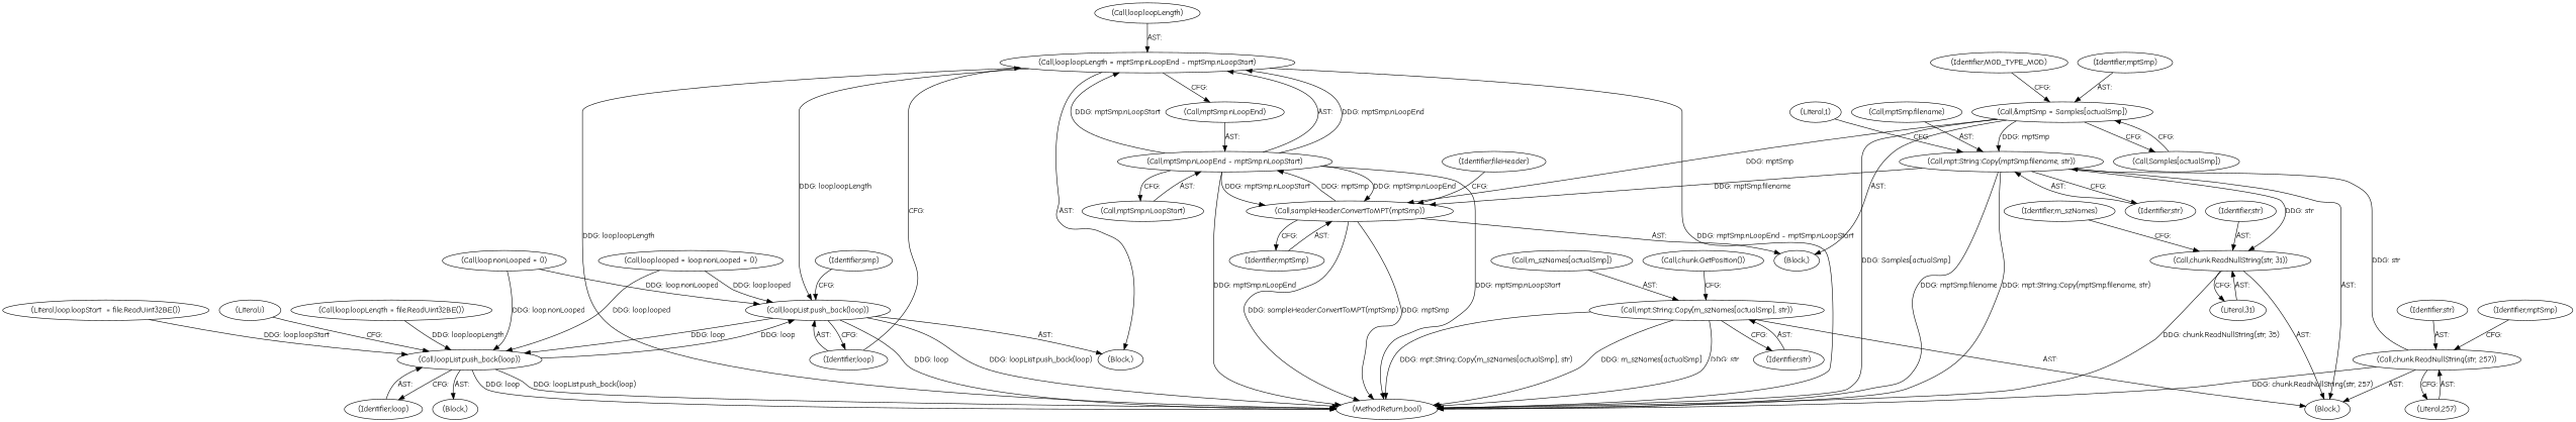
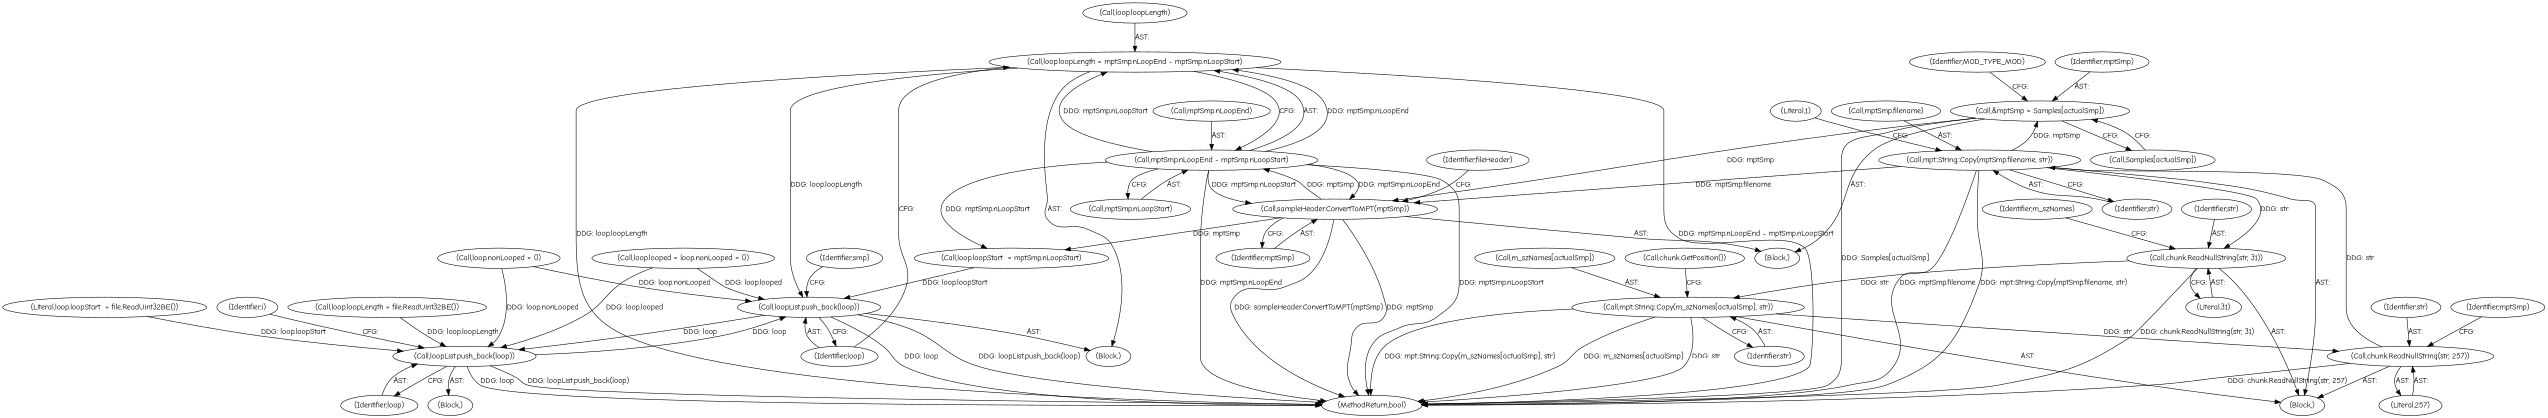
  digraph {
    fontname="Comic Neue"
    node [fontname="Comic Neue"]
    edge [fontname="Comic Neue"]
    n1 [label="(Call,loop.loopLength = mptSmp.nLoopEnd - mptSmp.nLoopStart)"]
    n2 [label="(Call,mptSmp.nLoopEnd - mptSmp.nLoopStart)"]
    n3 [label="(Call,loopList.push_back(loop))"]
    n4 [label="(Block,)"]
    n5 [label="(MethodReturn,bool)"]
    n6 [label="(Call,sampleHeader.ConvertToMPT(mptSmp))"]
    n7 [label="(Call,mptSmp.nLoopStart)"]
+   n8 [label="(Call,loop.loopStart  = mptSmp.nLoopStart)"]
    n9 [label="(Call,loopList.push_back(loop))"]
    n10 [label="(Identifier,loop)"]
    n11 [label="(Identifier,mptSmp)"]
    n12 [label="(Block,)"]
    n13 [label="(Call,mpt::String::Copy(mptSmp.filename, str))"]
    n14 [label="(Call,chunk.ReadNullString(str, 31))"]
    n15 [label="(Block,)"]
    n16 [label="(Identifier,str)"]
    n17 [label="(Call,mpt::String::Copy(m_szNames[actualSmp], str))"]
    n18 [label="(Literal,31)"]
    n19 [label="(Call,&mptSmp = Samples[actualSmp])"]
    n20 [label="(Call,Samples[actualSmp])"]
    n21 [label="(Call,chunk.ReadNullString(str, 257))"]
    n22 [label="(Literal,257)"]
    n23 [label="(Identifier,str)"]
    n24 [label="(Block,)"]
    n25 [label="(Identifier,loop)"]
    n26 [label="(Call,chunk.GetPosition())"]
    n27 [label="(Call,loop.nonLooped = 0)"]
    n28 [label="(Literal,loop.loopStart  = file.ReadUint32BE())"]
    n29 [label="(Identifier,str)"]
-   n30 [label="(Literal,i)"]
+   n30 [label="(Identifier,i)"]
    n31 [label="(Identifier,fileHeader)"]
    n32 [label="(Identifier,MOD_TYPE_MOD)"]
    n33 [label="(Call,loop.looped = loop.nonLooped = 0)"]
    n34 [label="(Literal,1)"]
    n35 [label="(Identifier,mptSmp)"]
    n36 [label="(Identifier,smp)"]
    n37 [label="(Identifier,m_szNames)"]
    n38 [label="(Call,mptSmp.nLoopEnd)"]
    n39 [label="(Call,m_szNames[actualSmp])"]
    n40 [label="(Identifier,str)"]
    n41 [label="(Call,loop.loopLength = file.ReadUint32BE())"]
    n42 [label="(Call,mptSmp.filename)"]
    n43 [label="(Call,loop.loopLength)"]
    n44 [label="(Identifier,mptSmp)"]
-   n1 -> n38 [label="CFG: "]
+   n1 -> n2 [label="CFG: "]
    n1 -> n3 [label="DDG: loop.loopLength"]
    n1 -> n4 [label="AST: "]
    n1 -> n5 [label="DDG: mptSmp.nLoopEnd - mptSmp.nLoopStart"]
    n1 -> n5 [label="DDG: loop.loopLength"]
    n2 -> n1 [label="AST: "]
    n2 -> n1 [label="DDG: mptSmp.nLoopEnd"]
    n2 -> n1 [label="DDG: mptSmp.nLoopStart"]
    n2 -> n5 [label="DDG: mptSmp.nLoopEnd"]
    n2 -> n5 [label="DDG: mptSmp.nLoopStart"]
    n2 -> n6 [label="DDG: mptSmp.nLoopEnd"]
    n2 -> n6 [label="DDG: mptSmp.nLoopStart"]
    n2 -> n7 [label="CFG: "]
+   n2 -> n8 [label="DDG: mptSmp.nLoopStart"]
    n3 -> n4 [label="AST: "]
    n3 -> n5 [label="DDG: loopList.push_back(loop)"]
    n3 -> n5 [label="DDG: loop"]
    n3 -> n9 [label="DDG: loop"]
    n3 -> n10 [label="CFG: "]
    n6 -> n2 [label="DDG: mptSmp"]
    n6 -> n5 [label="DDG: sampleHeader.ConvertToMPT(mptSmp)"]
    n6 -> n5 [label="DDG: mptSmp"]
+   n6 -> n8 [label="DDG: mptSmp"]
    n6 -> n11 [label="CFG: "]
    n6 -> n12 [label="AST: "]
    n7 -> n2 [label="AST: "]
+   n8 -> n3 [label="DDG: loop.loopStart"]
    n9 -> n3 [label="DDG: loop"]
    n9 -> n5 [label="DDG: loop"]
    n9 -> n5 [label="DDG: loopList.push_back(loop)"]
    n9 -> n24 [label="AST: "]
    n9 -> n25 [label="CFG: "]
    n10 -> n1 [label="CFG: "]
    n10 -> n3 [label="AST: "]
    n11 -> n6 [label="AST: "]
    n13 -> n5 [label="DDG: mpt::String::Copy(mptSmp.filename, str)"]
    n13 -> n5 [label="DDG: mptSmp.filename"]
    n13 -> n6 [label="DDG: mptSmp.filename"]
    n13 -> n14 [label="DDG: str"]
    n13 -> n15 [label="AST: "]
    n13 -> n16 [label="CFG: "]
-   n14 -> n5 [label="DDG: chunk.ReadNullString(str, 35)"]
+   n14 -> n5 [label="DDG: chunk.ReadNullString(str, 31)"]
    n14 -> n15 [label="AST: "]
+   n14 -> n17 [label="DDG: str"]
    n14 -> n18 [label="CFG: "]
    n16 -> n13 [label="AST: "]
    n17 -> n5 [label="DDG: m_szNames[actualSmp]"]
    n17 -> n5 [label="DDG: str"]
    n17 -> n5 [label="DDG: mpt::String::Copy(m_szNames[actualSmp], str)"]
    n17 -> n15 [label="AST: "]
+   n17 -> n21 [label="DDG: str"]
    n17 -> n23 [label="CFG: "]
    n18 -> n14 [label="AST: "]
    n19 -> n5 [label="DDG: Samples[actualSmp]"]
    n19 -> n6 [label="DDG: mptSmp"]
    n19 -> n12 [label="AST: "]
-   n19 -> n13 [label="DDG: mptSmp"]
+   n13 -> n19 [label="DDG: mptSmp"]
    n19 -> n20 [label="CFG: "]
    n20 -> n19 [label="CFG: "]
    n21 -> n5 [label="DDG: chunk.ReadNullString(str, 257)"]
    n21 -> n13 [label="DDG: str"]
    n21 -> n15 [label="AST: "]
-   n21 -> n22 [label="CFG: "]
+   n21 -> n22 [label="AST: "]
    n22 -> n21 [label="AST: "]
    n23 -> n17 [label="AST: "]
    n25 -> n9 [label="AST: "]
    n26 -> n17 [label="CFG: "]
    n27 -> n3 [label="DDG: loop.nonLooped"]
    n27 -> n9 [label="DDG: loop.nonLooped"]
    n28 -> n9 [label="DDG: loop.loopStart"]
    n29 -> n14 [label="AST: "]
    n30 -> n9 [label="CFG: "]
    n31 -> n6 [label="CFG: "]
    n32 -> n19 [label="CFG: "]
    n33 -> n3 [label="DDG: loop.looped"]
    n33 -> n9 [label="DDG: loop.looped"]
    n34 -> n13 [label="CFG: "]
    n35 -> n19 [label="AST: "]
    n36 -> n3 [label="CFG: "]
    n37 -> n14 [label="CFG: "]
    n38 -> n2 [label="AST: "]
    n39 -> n17 [label="AST: "]
    n40 -> n21 [label="AST: "]
    n41 -> n9 [label="DDG: loop.loopLength"]
    n42 -> n13 [label="AST: "]
    n43 -> n1 [label="AST: "]
    n44 -> n21 [label="CFG: "]
  }
